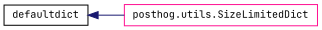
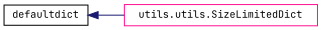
  digraph {
    rankdir=LR
    fontname="JetBrains Mono"
    node [fillcolor=white fontname="JetBrains Mono" fontsize=10 shape=record style=filled]
    n1 [color=black height=0.2 label=defaultdict width=0.4]
-   n2 [color=deeppink height=0.2 label="posthog.utils.SizeLimitedDict" width=0.4]
+   n2 [color=deeppink height=0.2 label="utils.utils.SizeLimitedDict" width=0.4]
    n1 -> n2 [color=midnightblue dir=back fontname="JetBrains Mono" fontsize=10 labelfontname=Helvetica labelfontsize=10 style=solid]
  }
